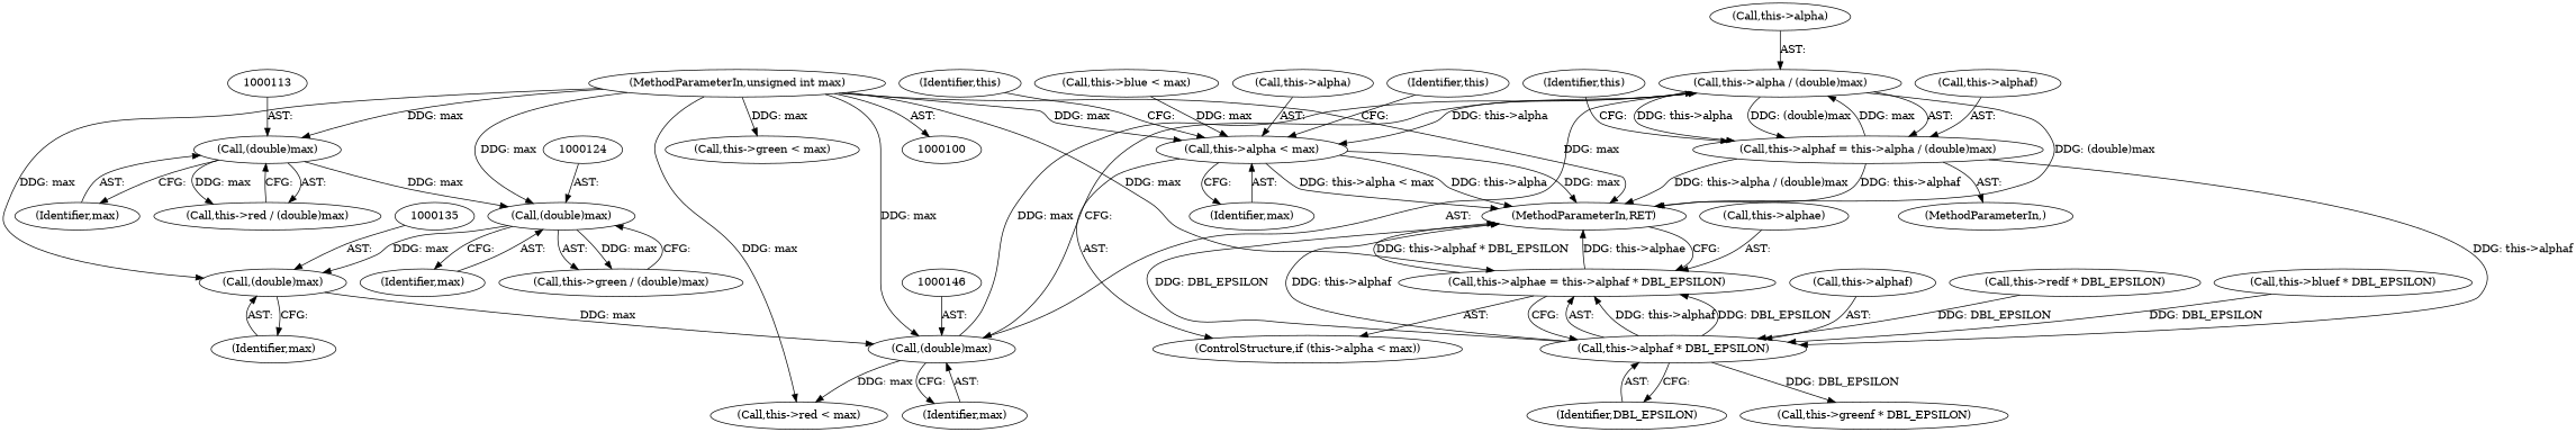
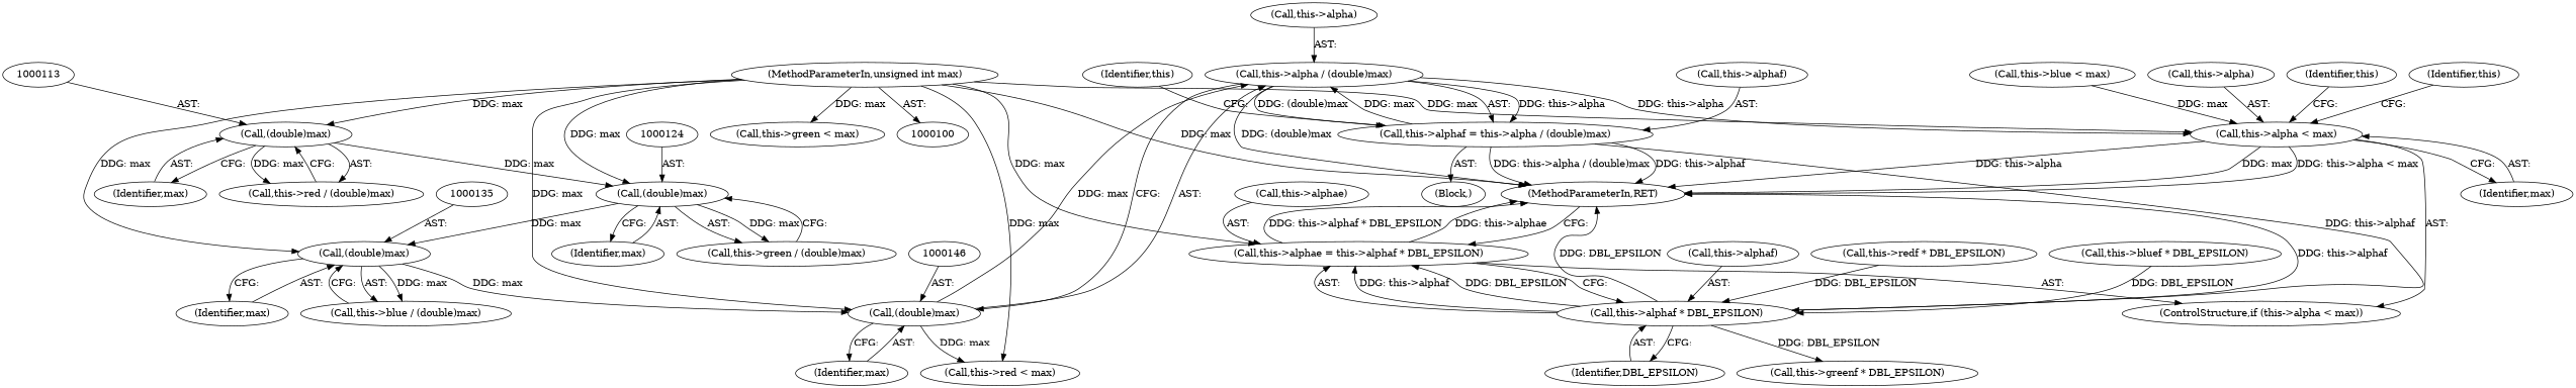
  digraph {
    n1 [label="(Call,this->alpha / (double)max)"]
    n2 [label="(Call,(double)max)"]
    n3 [label="(Call,this->alphaf = this->alpha / (double)max)"]
    n4 [label="(Call,this->alpha < max)"]
    n5 [label="(MethodParameterIn,RET)"]
    n6 [label="(Identifier,max)"]
    n7 [label="(Call,this->red < max)"]
    n8 [label="(Call,this->alphaf * DBL_EPSILON)"]
-   n9 [label="(MethodParameterIn,)"]
+   n9 [label="(Block,)"]
    n10 [label="(ControlStructure,if (this->alpha < max))"]
    n11 [label="(Identifier,max)"]
    n12 [label="(Call,this->alphae = this->alphaf * DBL_EPSILON)"]
    n13 [label="(Call,(double)max)"]
    n14 [label="(Identifier,max)"]
+   n15 [label="(Call,this->blue / (double)max)"]
    n16 [label="(Call,(double)max)"]
    n17 [label="(Identifier,max)"]
    n18 [label="(Call,this->green / (double)max)"]
    n19 [label="(Call,(double)max)"]
    n20 [label="(Identifier,max)"]
    n21 [label="(Call,this->red / (double)max)"]
    n22 [label="(MethodParameterIn,unsigned int max)"]
    n23 [label="(Call,this->green < max)"]
    1000100
    n25 [label="(Call,this->blue < max)"]
    n26 [label="(Identifier,DBL_EPSILON)"]
    n27 [label="(Call,this->greenf * DBL_EPSILON)"]
    n28 [label="(Call,this->alphae)"]
    n29 [label="(Call,this->alpha)"]
    n30 [label="(Call,this->alpha)"]
    n31 [label="(Call,this->alphaf)"]
    n32 [label="(Identifier,this)"]
    n33 [label="(Call,this->alphaf)"]
    n34 [label="(Call,this->redf * DBL_EPSILON)"]
    n35 [label="(Identifier,this)"]
    n36 [label="(Call,this->bluef * DBL_EPSILON)"]
    n37 [label="(Identifier,this)"]
    1000146
    1000135
    1000124
    1000113
    n1 -> n2 [label="CFG: "]
    n1 -> n3 [label="AST: "]
    n1 -> n3 [label="DDG: this->alpha"]
    n1 -> n3 [label="DDG: (double)max"]
    n1 -> n4 [label="DDG: this->alpha"]
    n1 -> n5 [label="DDG: (double)max"]
    n2 -> n1 [label="AST: "]
    n2 -> n1 [label="DDG: max"]
    n2 -> n6 [label="CFG: "]
    n2 -> n7 [label="DDG: max"]
    n3 -> n1 [label="DDG: max"]
    n3 -> n5 [label="DDG: this->alphaf"]
    n3 -> n5 [label="DDG: this->alpha / (double)max"]
    n3 -> n8 [label="DDG: this->alphaf"]
    n3 -> n9 [label="AST: "]
    n4 -> n5 [label="DDG: max"]
    n4 -> n5 [label="DDG: this->alpha < max"]
    n4 -> n5 [label="DDG: this->alpha"]
    n4 -> n10 [label="AST: "]
    n4 -> n11 [label="CFG: "]
    n5 -> n12 [label="CFG: "]
    n6 -> n2 [label="AST: "]
    n8 -> n5 [label="DDG: DBL_EPSILON"]
    n8 -> n5 [label="DDG: this->alphaf"]
    n8 -> n12 [label="AST: "]
    n8 -> n12 [label="DDG: this->alphaf"]
    n8 -> n12 [label="DDG: DBL_EPSILON"]
    n8 -> n26 [label="CFG: "]
    n8 -> n27 [label="DDG: DBL_EPSILON"]
    n11 -> n4 [label="AST: "]
    n12 -> n5 [label="DDG: this->alphaf * DBL_EPSILON"]
    n12 -> n5 [label="DDG: this->alphae"]
    n12 -> n8 [label="CFG: "]
    n12 -> n10 [label="AST: "]
    n13 -> n2 [label="DDG: max"]
    n13 -> n14 [label="CFG: "]
+   n13 -> n15 [label="AST: "]
+   n13 -> n15 [label="DDG: max"]
    n14 -> n13 [label="AST: "]
+   n15 -> n13 [label="CFG: "]
    n16 -> n13 [label="DDG: max"]
    n16 -> n17 [label="CFG: "]
    n16 -> n18 [label="AST: "]
    n16 -> n18 [label="DDG: max"]
    n17 -> n16 [label="AST: "]
    n18 -> n16 [label="CFG: "]
    n19 -> n16 [label="DDG: max"]
    n19 -> n20 [label="CFG: "]
    n19 -> n21 [label="AST: "]
    n19 -> n21 [label="DDG: max"]
    n20 -> n19 [label="AST: "]
    n21 -> n19 [label="CFG: "]
    n22 -> n2 [label="DDG: max"]
    n22 -> n4 [label="DDG: max"]
    n22 -> n5 [label="DDG: max"]
    n22 -> n7 [label="DDG: max"]
    n22 -> n12 [label="DDG: max"]
    n22 -> n13 [label="DDG: max"]
    n22 -> n16 [label="DDG: max"]
    n22 -> n19 [label="DDG: max"]
    n22 -> n23 [label="DDG: max"]
    n22 -> 1000100 [label="AST: "]
    n25 -> n4 [label="DDG: max"]
    n26 -> n8 [label="AST: "]
    n28 -> n12 [label="AST: "]
    n29 -> n1 [label="AST: "]
    n30 -> n4 [label="AST: "]
    n31 -> n3 [label="AST: "]
    n32 -> n3 [label="CFG: "]
    n33 -> n8 [label="AST: "]
    n34 -> n8 [label="DDG: DBL_EPSILON"]
    n35 -> n4 [label="CFG: "]
    n36 -> n8 [label="DDG: DBL_EPSILON"]
    n37 -> n4 [label="CFG: "]
    1000146 -> n2 [label="AST: "]
    1000135 -> n13 [label="AST: "]
    1000124 -> n16 [label="AST: "]
    1000113 -> n19 [label="AST: "]
  }
